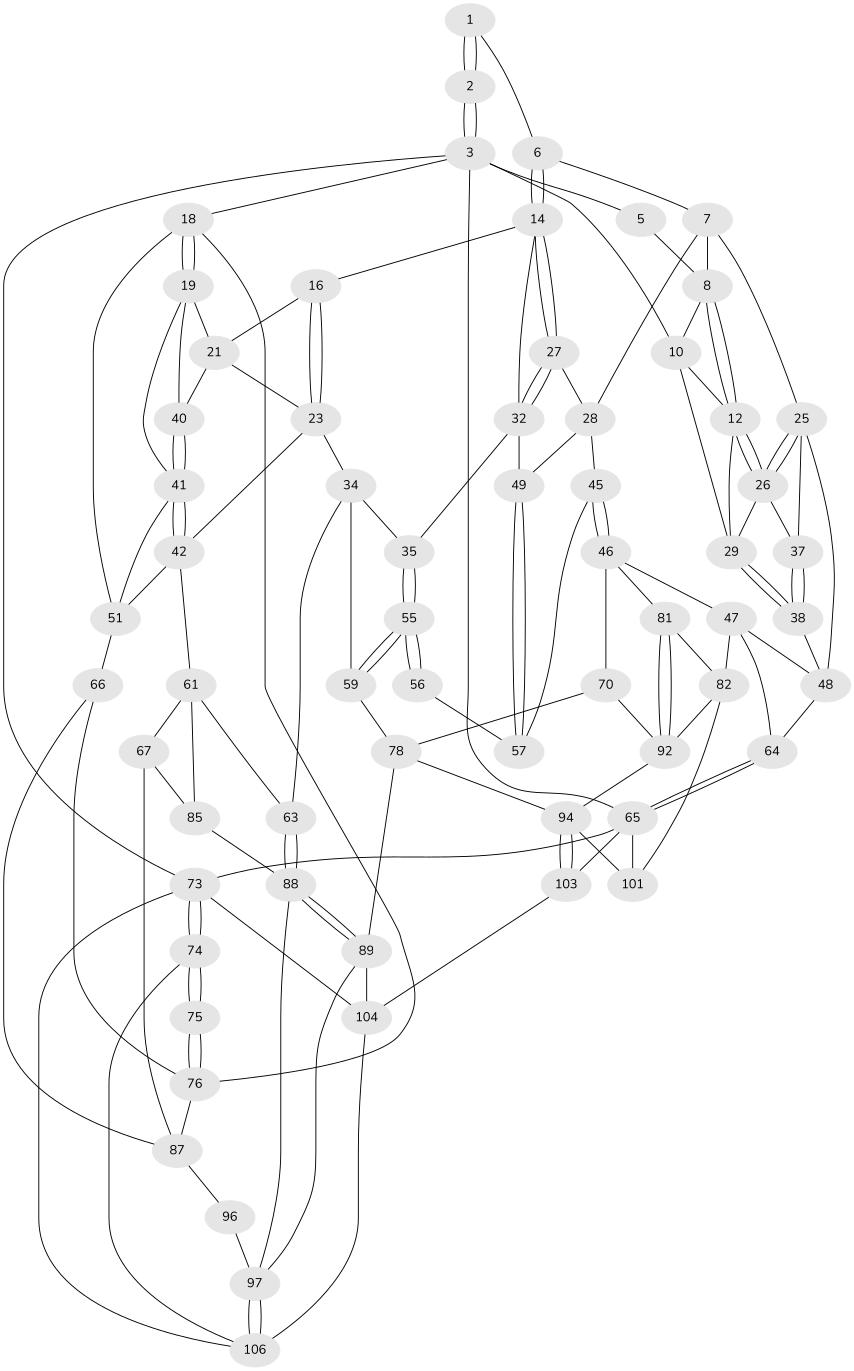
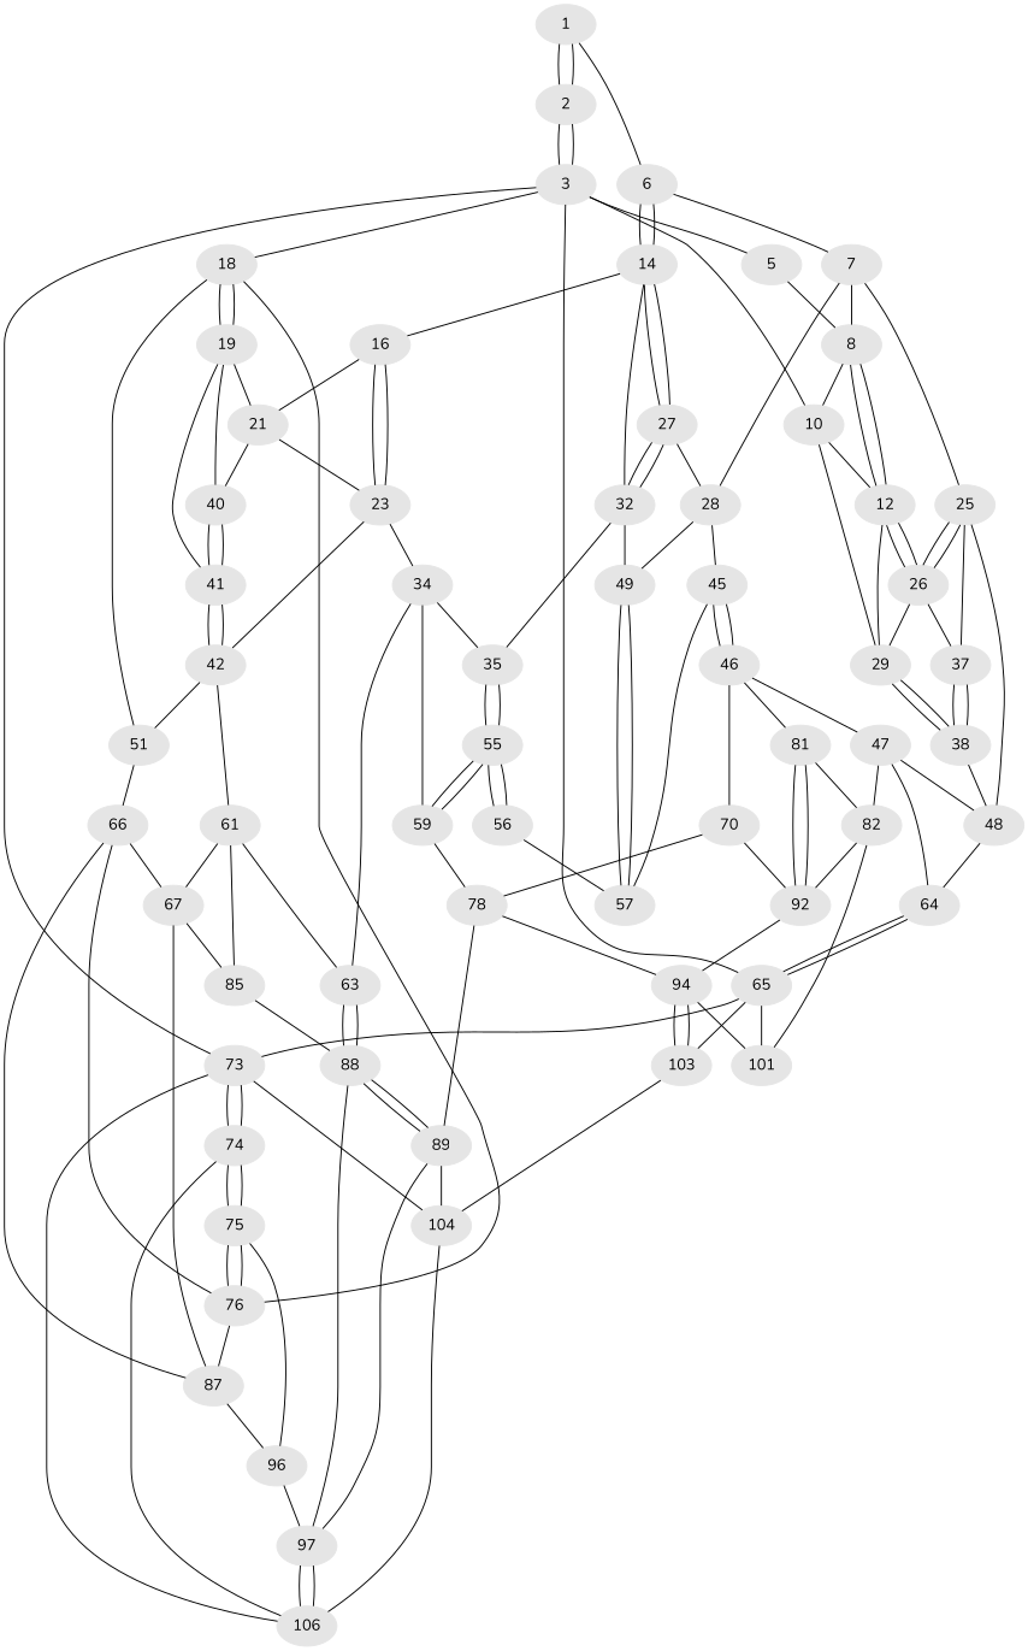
  graph {
    fontname=Nunito
    node [color=gray90 fontname=Nunito style=filled]
    edge [fontname=Nunito]
    1
    2
    6
    3 [super="+4"]
    7 [super="+24"]
    14 [super="+15"]
    5
    10 [super="+11"]
    18 [super="+53"]
    65 [super="+102"]
    73 [super="+110"]
    16 [super="+17"]
    21 [super="+22"]
    23 [super="+33"]
    8 [super="+9"]
    12 [super="+13"]
    29 [super="+30"]
    19 [super="+20"]
    51 [super="+54"]
    76 [super="+77"]
    101
    103
    74 [super="+108"]
    104 [super="+105"]
    106 [super="+109"]
    25 [super="+39"]
    28 [super="+44"]
    27
    32 [super="+36"]
    26 [super="+31"]
    37
    48 [super="+50"]
    45
    49
    38
    35
    40
    34 [super="+58"]
    42 [super="+52"]
    41 [super="+43"]
    66 [super="+86"]
    87 [super="+95"]
    59 [super="+72"]
    63
    61 [super="+62"]
    64
    46 [super="+71"]
    57 [super="+60"]
    55
    78 [super="+91"]
    88 [super="+93"]
    56 [super="+68"]
    67 [super="+84"]
    85
    47 [super="+80"]
    70 [super="+79"]
    81
    82 [super="+83"]
    92 [super="+94"]
    89 [super="+90"]
    n61 [label=94 super="+100"]
    97 [super="+98"]
    96
    75 [super="+107"]
    1 -- 2
    1 -- 2
    1 -- 6
    2 -- 3
    2 -- 3
    6 -- 7
    6 -- 14
    6 -- 14
    3 -- 5
    3 -- 10
    3 -- 18
    3 -- 65
    3 -- 73
    7 -- 8
    7 -- 25
    7 -- 28
    14 -- 16
    14 -- 27
    14 -- 27
    14 -- 32
    5 -- 8
    10 -- 12
    10 -- 29
    18 -- 19
    18 -- 19
    18 -- 51
    18 -- 76
    65 -- 73
    65 -- 101
    65 -- 103
    73 -- 74
    73 -- 74
    73 -- 104
    73 -- 106
    16 -- 21
    16 -- 23
    16 -- 23
    21 -- 23
    21 -- 40
    23 -- 34
    23 -- 42
    8 -- 10
    8 -- 12
    8 -- 12
    12 -- 29
    12 -- 26
    12 -- 26
    29 -- 38
    29 -- 38
    19 -- 21
    19 -- 40
    19 -- 41
    51 -- 66
    76 -- 87
    103 -- 104
    74 -- 106
    74 -- 75 [weight=2]
    74 -- 75
    104 -- 106
    25 -- 26
    25 -- 26
    25 -- 37
    25 -- 48
    28 -- 45
    28 -- 49
    27 -- 28
    27 -- 32
    27 -- 32
    32 -- 49
    32 -- 35
    26 -- 29
    26 -- 37
    37 -- 38
    37 -- 38
    48 -- 64
    45 -- 46
    45 -- 46
    45 -- 57
    49 -- 57
    49 -- 57
    38 -- 48
    35 -- 55
    35 -- 55
    40 -- 41
    40 -- 41
    34 -- 35
    34 -- 59
    34 -- 63
    42 -- 51
    42 -- 61
-   41 -- 51
    41 -- 42
    41 -- 42
    66 -- 76
    66 -- 87
+   66 -- 67
    87 -- 96
    59 -- 78
    63 -- 88
    63 -- 88
    61 -- 63
    61 -- 67
    61 -- 85
    64 -- 65
    64 -- 65
    46 -- 47
    46 -- 70
    46 -- 81
    55 -- 59
    55 -- 59
    55 -- 56
    55 -- 56
    78 -- 89
    78 -- n61
    88 -- 89
    88 -- 89
    88 -- 97
    56 -- 57 [weight=2]
    67 -- 87
    67 -- 85
    85 -- 88
    47 -- 48
    47 -- 64
    47 -- 82
    70 -- 78
    70 -- 92
    81 -- 82
    81 -- 92
    81 -- 92
    82 -- 101
    82 -- 92
    92 -- n61
    89 -- 104
    89 -- 97
    n61 -- 101
    n61 -- 103
    n61 -- 103
    97 -- 106
    97 -- 106
    96 -- 97
    75 -- 76
    75 -- 76
+   75 -- 96
  }
